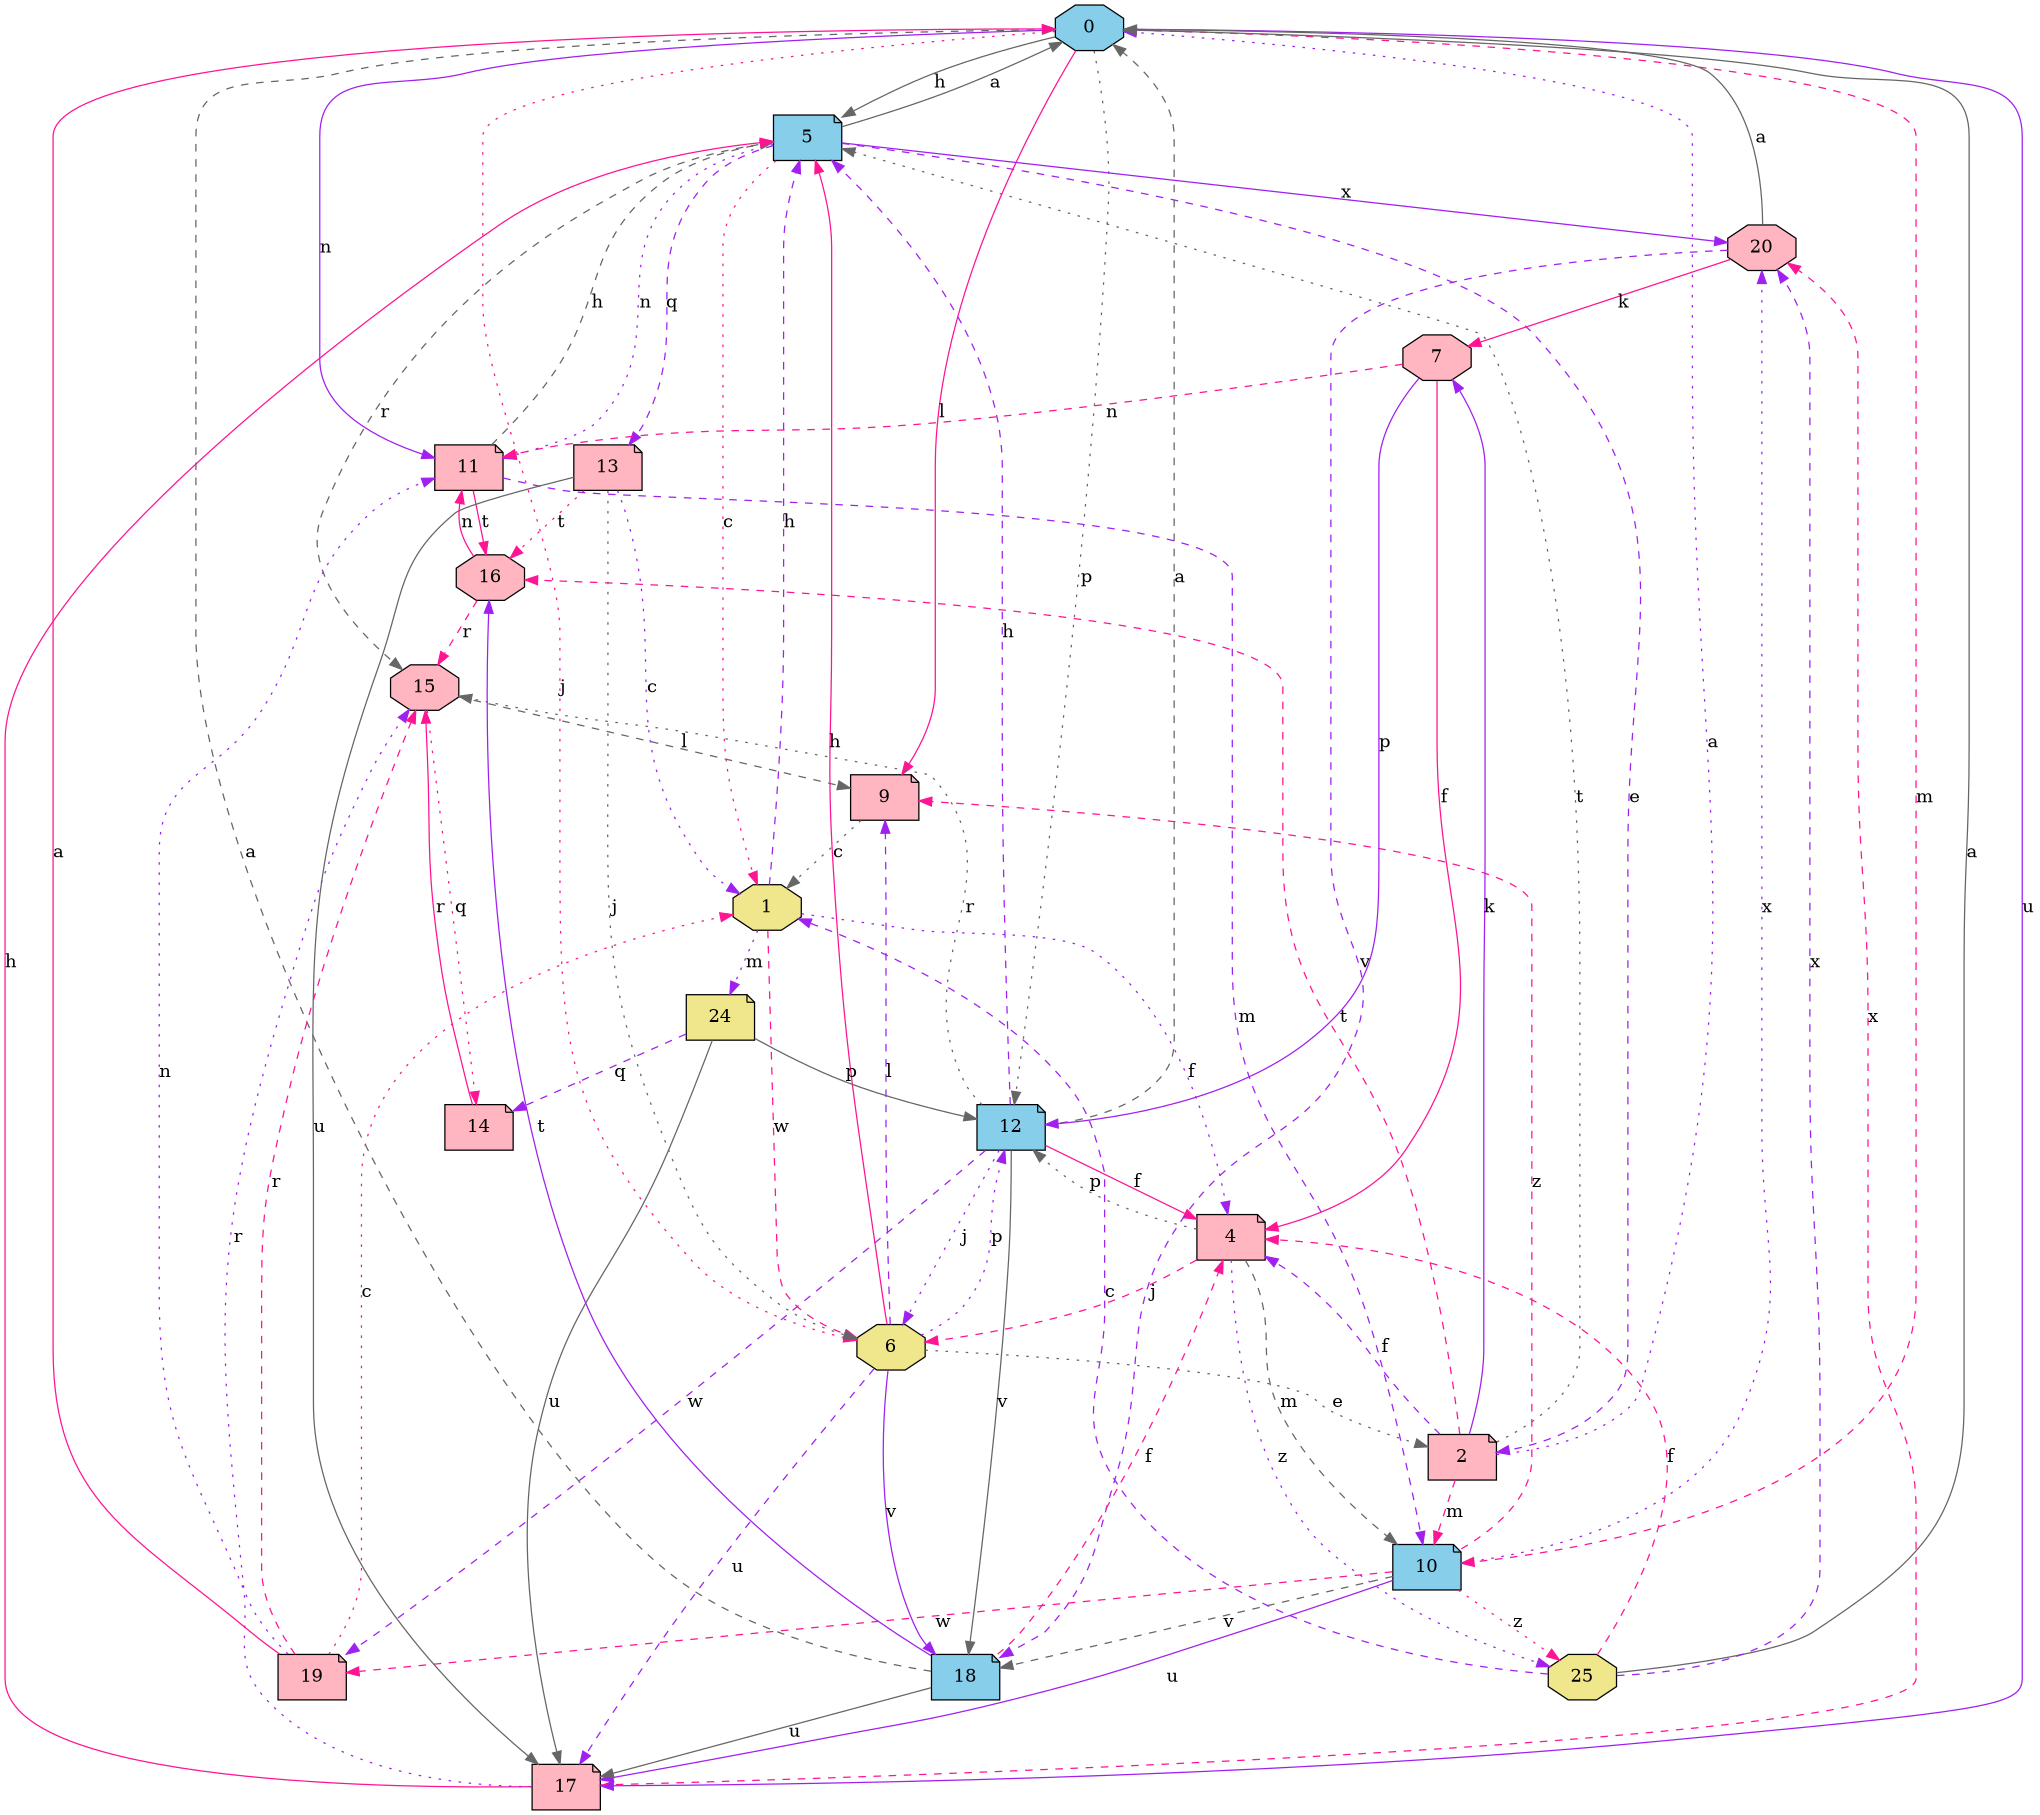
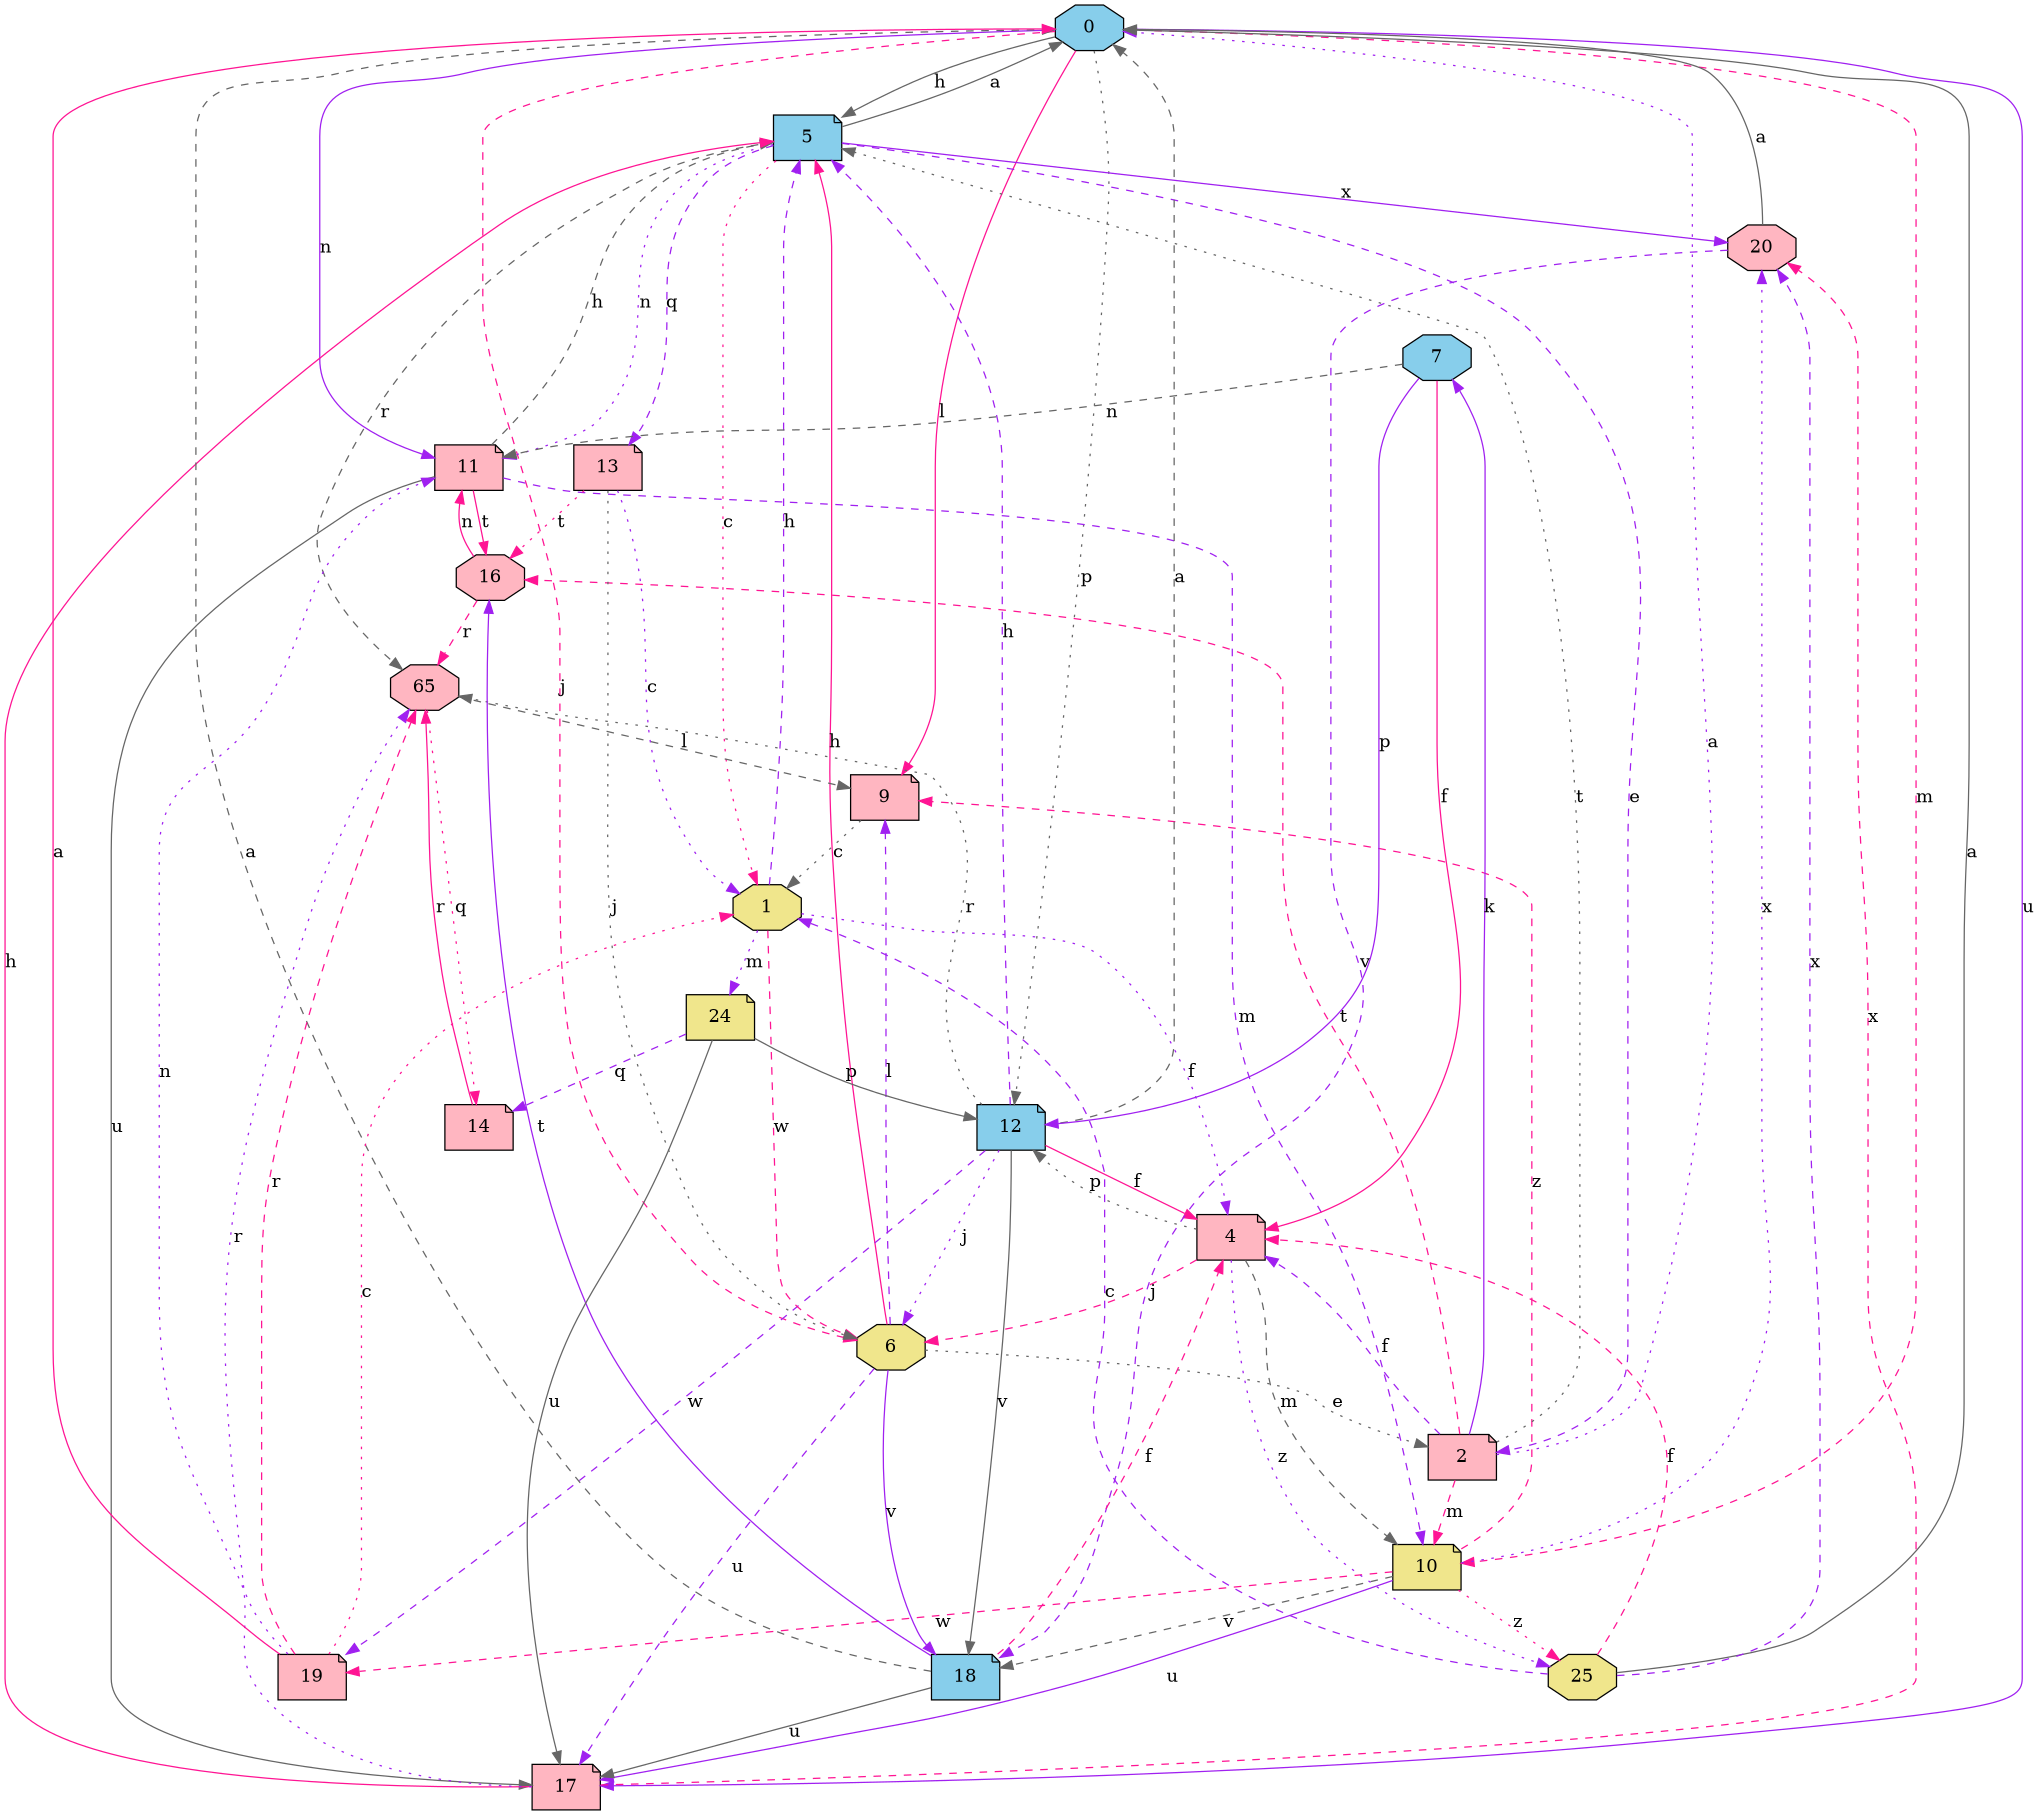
  strict digraph {
    node [fillcolor=lightpink shape=note style=filled]
    edge [color=purple style=dashed]
    0 [fillcolor=skyblue shape=octagon]
    5 [fillcolor=skyblue]
    6 [fillcolor=khaki shape=octagon]
    9
-   10 [fillcolor=skyblue]
+   10 [fillcolor=khaki]
    11
    12 [fillcolor=skyblue]
    17
    1 [fillcolor=khaki shape=octagon]
    2
    13
-   15 [shape=octagon]
+   15 [shape=octagon label=65]
    20 [shape=octagon]
    18 [fillcolor=skyblue]
    19
    25 [fillcolor=khaki shape=octagon]
    16 [shape=octagon]
    4
    24 [fillcolor=khaki]
    14
-   7 [shape=octagon]
+   7 [fillcolor=skyblue shape=octagon]
    0 -> 5 [color=gray40 label=h style=solid]
-   0 -> 6 [color=deeppink label=j style=dotted]
+   0 -> 6 [color=deeppink label=j]
    0 -> 9 [color=deeppink label=l style=solid]
    0 -> 10 [color=deeppink label=m]
    0 -> 11 [label=n style=solid]
    0 -> 12 [color=gray40 label=p style=dotted]
    0 -> 17 [label=u style=solid]
    5 -> 0 [color=gray40 label=a style=solid]
    5 -> 11 [label=n style=dotted]
    5 -> 1 [color=deeppink label=c style=dotted]
    5 -> 2 [label=e]
    5 -> 13 [label=q]
    5 -> 15 [color=gray40 label=r]
    5 -> 20 [label=x style=solid]
    6 -> 5 [color=deeppink label=h style=solid]
    6 -> 9 [label=l]
-   6 -> 12 [label=p style=dotted]
    6 -> 17 [label=u]
    6 -> 2 [color=gray40 label=e style=dotted]
    6 -> 18 [label=v style=solid]
    9 -> 1 [color=gray40 label=c style=dotted]
    10 -> 9 [color=deeppink label=z]
    10 -> 17 [label=u style=solid]
    10 -> 20 [label=x style=dotted]
    10 -> 18 [color=gray40 label=v]
    10 -> 19 [color=deeppink label=w]
    10 -> 25 [color=deeppink label=z style=dotted]
    11 -> 5 [color=gray40 label=h]
    11 -> 10 [label=m]
-   13 -> 17 [color=gray40 label=u style=solid]
+   11 -> 17 [color=gray40 label=u style=solid]
    11 -> 16 [color=deeppink label=t style=solid]
    12 -> 0 [color=gray40 label=a]
    12 -> 5 [label=h]
    12 -> 6 [label=j style=dotted]
    12 -> 15 [color=gray40 label=r style=dotted]
    12 -> 18 [color=gray40 label=v style=solid]
    12 -> 19 [label=w]
    12 -> 4 [color=deeppink label=f style=solid]
    17 -> 5 [color=deeppink label=h style=solid]
    17 -> 15 [label=r style=dotted]
    17 -> 20 [color=deeppink label=x]
    1 -> 5 [label=h]
    1 -> 6 [color=deeppink label=w]
    1 -> 4 [label=f style=dotted]
    1 -> 24 [label=m style=dotted]
    2 -> 0 [label=a style=dotted]
    2 -> 5 [color=gray40 label=t style=dotted]
    2 -> 10 [color=deeppink label=m]
    2 -> 16 [color=deeppink label=t]
    2 -> 4 [label=f]
    2 -> 7 [label=k style=solid]
    13 -> 6 [color=gray40 label=j style=dotted]
    13 -> 1 [label=c style=dotted]
    13 -> 16 [color=deeppink label=t style=dotted]
    15 -> 9 [color=gray40 label=l]
    15 -> 14 [color=deeppink label=q style=dotted]
    20 -> 0 [color=gray40 label=a style=solid]
    20 -> 18 [label=v]
-   20 -> 7 [color=deeppink label=k style=solid]
    18 -> 0 [color=gray40 label=a]
    18 -> 17 [color=gray40 label=u style=solid]
    18 -> 16 [label=t style=solid]
    18 -> 4 [color=deeppink label=f]
    19 -> 0 [color=deeppink label=a style=solid]
    19 -> 11 [label=n style=dotted]
    19 -> 1 [color=deeppink label=c style=dotted]
    19 -> 15 [color=deeppink label=r]
    25 -> 0 [color=gray40 label=a style=solid]
    25 -> 1 [label=c]
    25 -> 20 [label=x]
    25 -> 4 [color=deeppink label=f]
    16 -> 11 [color=deeppink label=n style=solid]
    16 -> 15 [color=deeppink label=r]
    4 -> 6 [color=deeppink label=j]
    4 -> 10 [color=gray40 label=m]
    4 -> 12 [color=gray40 label=p style=dotted]
    4 -> 25 [label=z style=dotted]
    24 -> 12 [color=gray40 label=p style=solid]
    24 -> 17 [color=gray40 label=u style=solid]
    24 -> 14 [label=q]
    14 -> 15 [color=deeppink label=r style=solid]
-   7 -> 11 [color=deeppink label=n]
+   7 -> 11 [color=gray40 label=n]
    7 -> 12 [label=p style=solid]
    7 -> 4 [color=deeppink label=f style=solid]
  }
